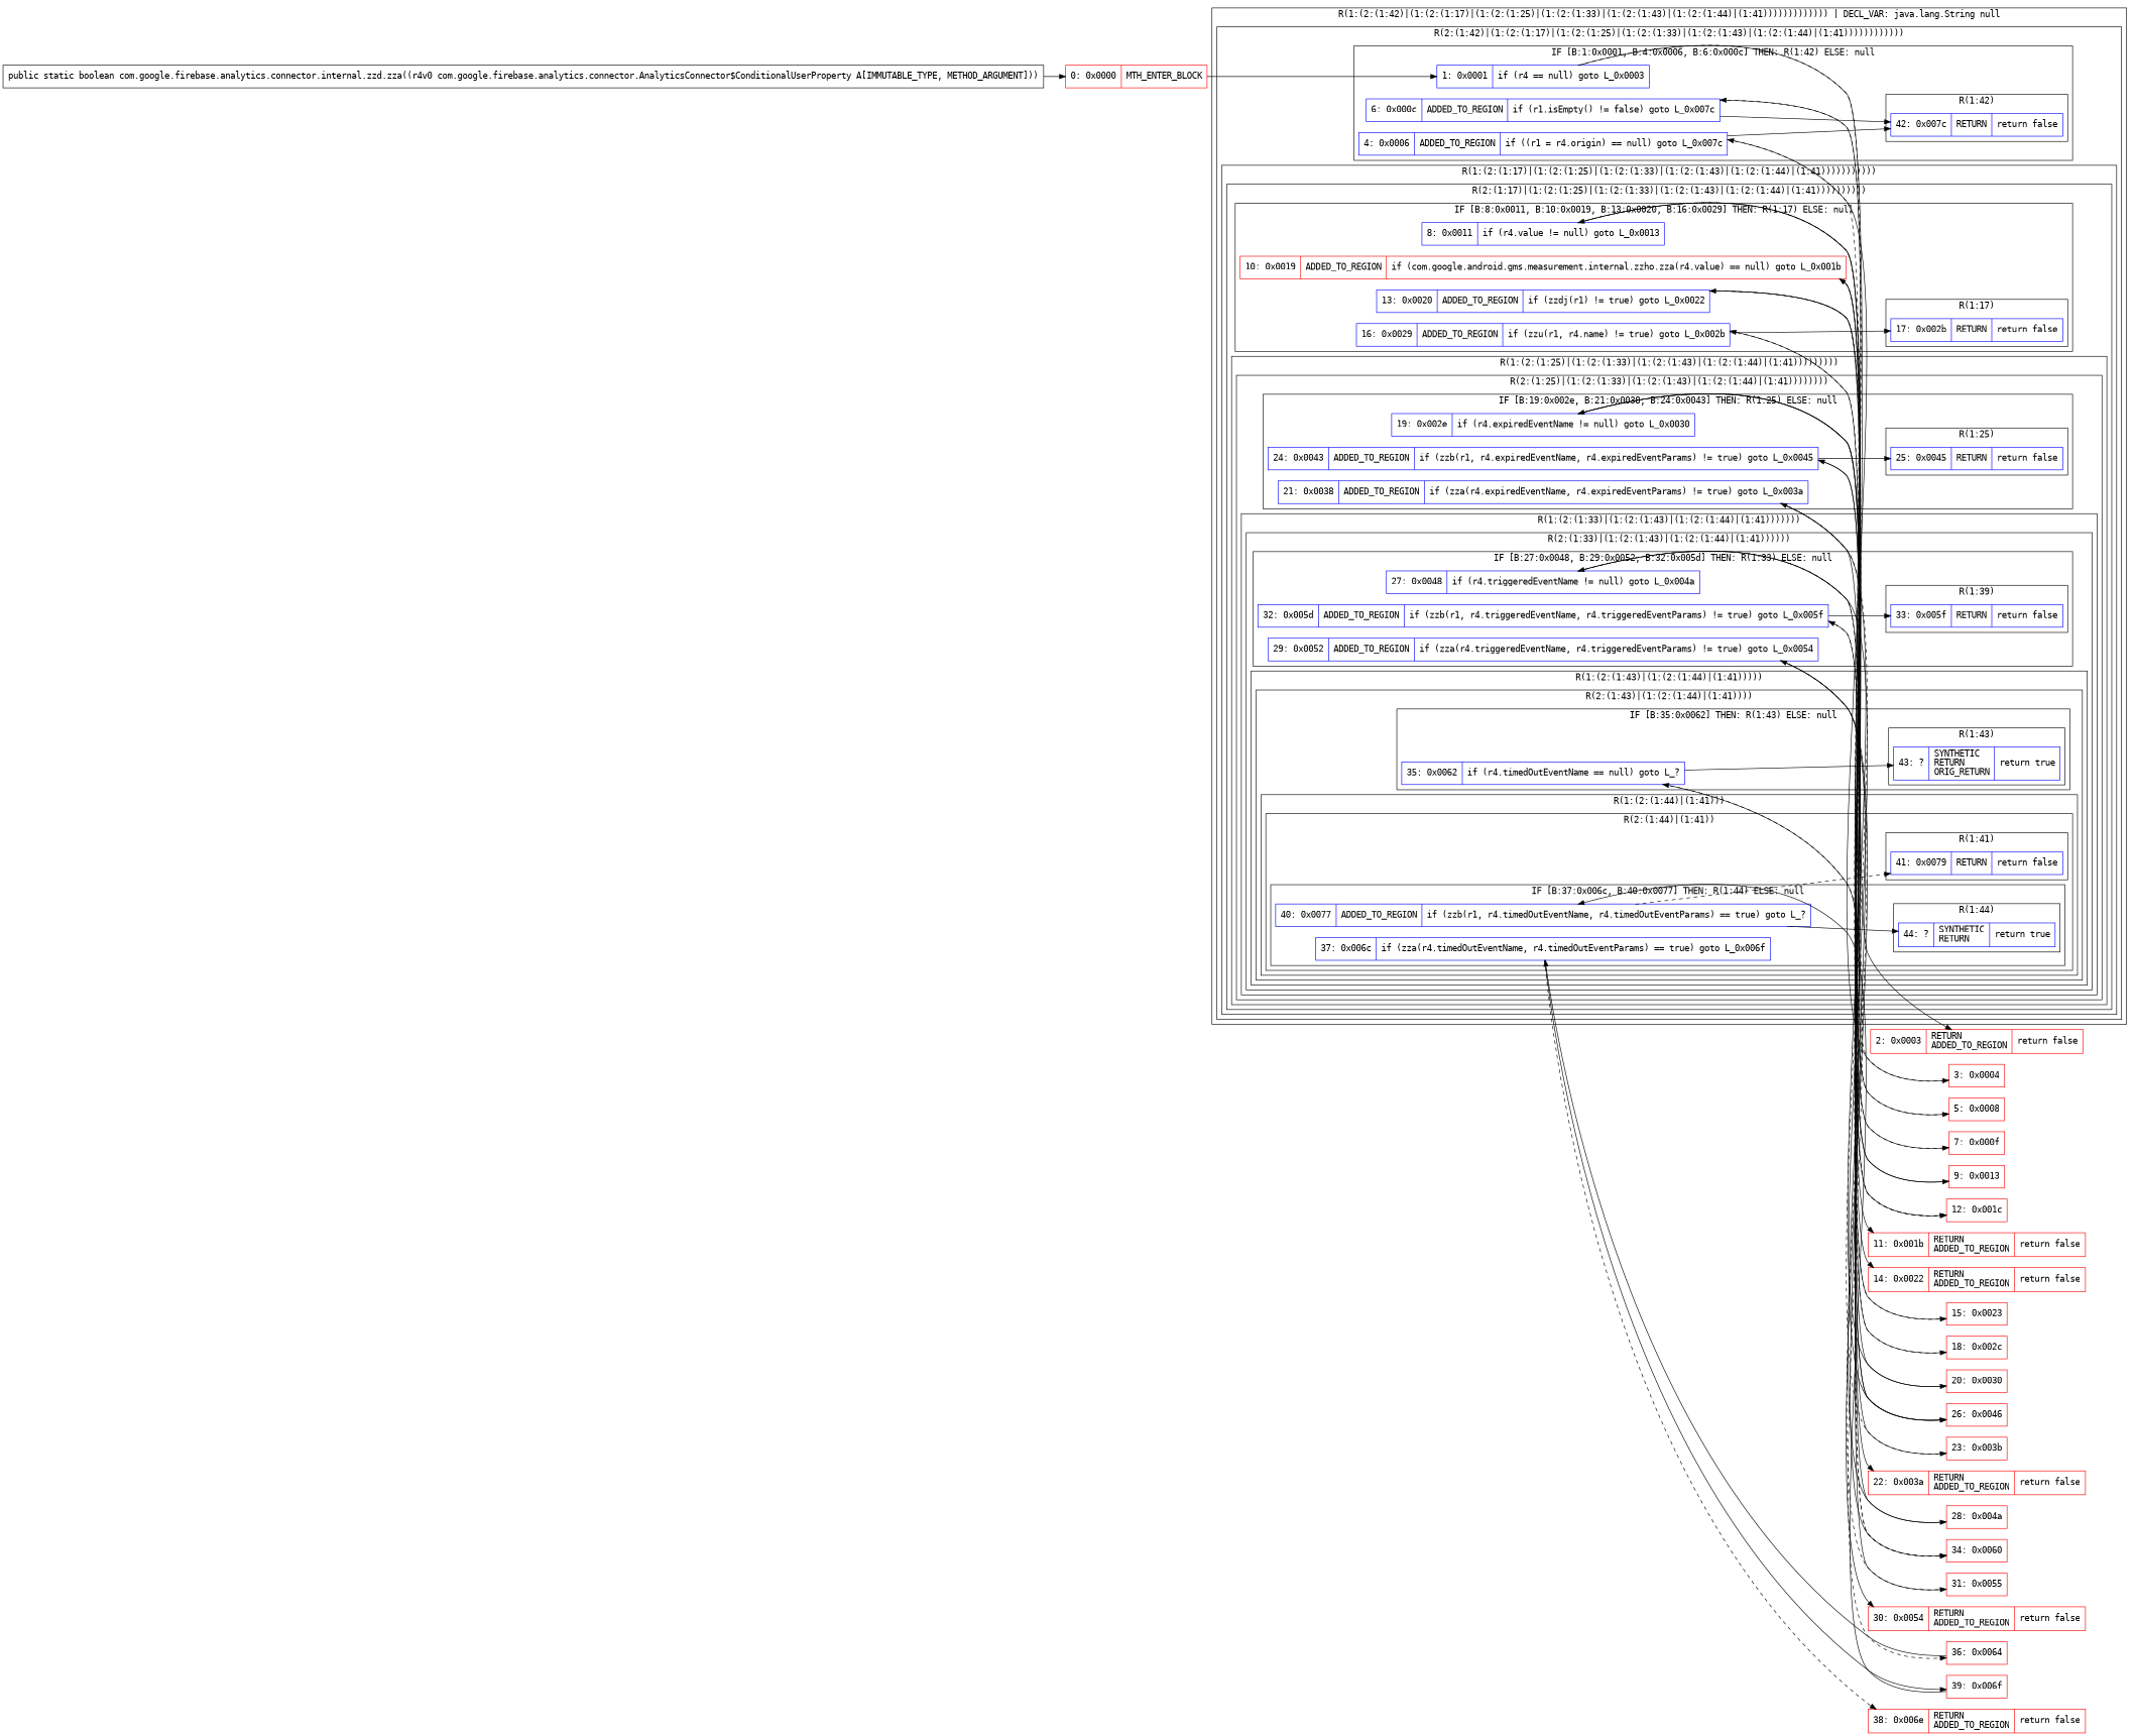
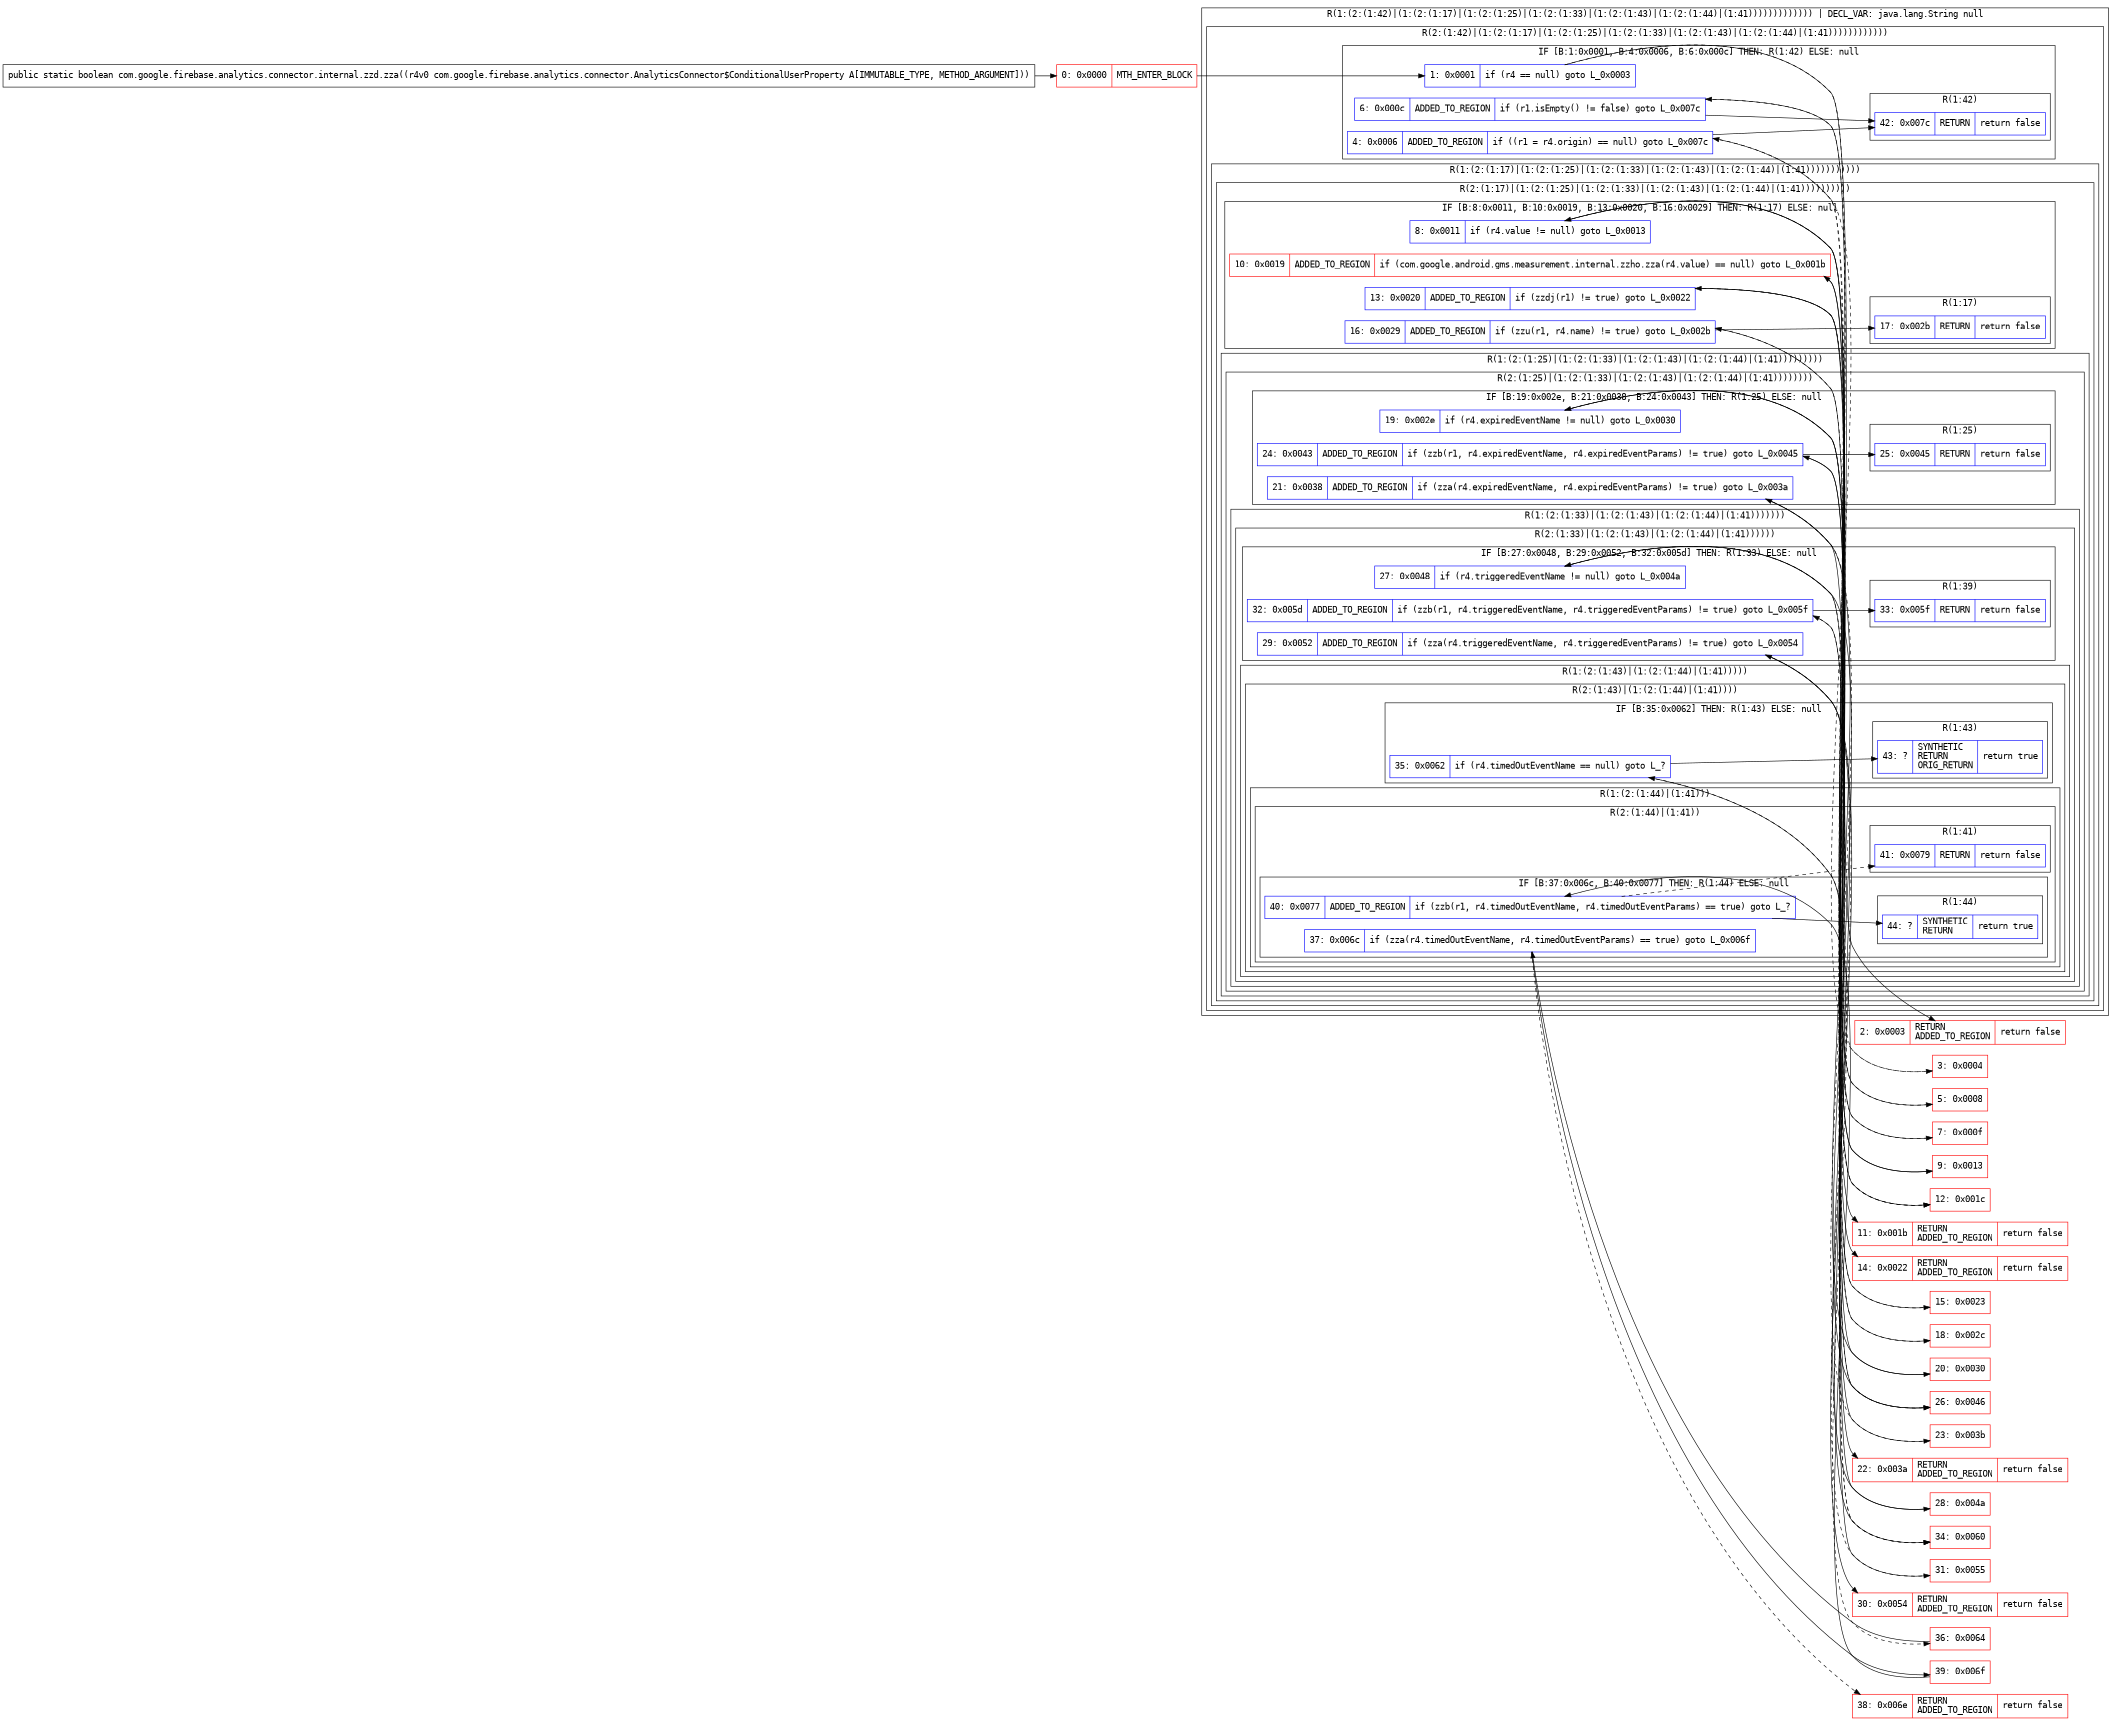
  digraph {
    fontname="DejaVu Sans Mono"
    rankdir=LR
    node [color=red fontname="DejaVu Sans Mono" shape=record]
    edge [fontname="DejaVu Sans Mono"]
    n1 [color=blue label="{42\:\ 0x007c|RETURN\l|return false\l}"]
    n2 [color=blue label="{1\:\ 0x0001|if (r4 == null) goto L_0x0003\l}"]
    n3 [color=blue label="{4\:\ 0x0006|ADDED_TO_REGION\l|if ((r1 = r4.origin) == null) goto L_0x007c\l}"]
    n4 [color=blue label="{6\:\ 0x000c|ADDED_TO_REGION\l|if (r1.isEmpty() != false) goto L_0x007c\l}"]
    n5 [color=blue label="{17\:\ 0x002b|RETURN\l|return false\l}"]
    n6 [color=blue label="{8\:\ 0x0011|if (r4.value != null) goto L_0x0013\l}"]
    n7 [label="{10\:\ 0x0019|ADDED_TO_REGION\l|if (com.google.android.gms.measurement.internal.zzho.zza(r4.value) == null) goto L_0x001b\l}"]
    n8 [color=blue label="{13\:\ 0x0020|ADDED_TO_REGION\l|if (zzdj(r1) != true) goto L_0x0022\l}"]
    n9 [color=blue label="{16\:\ 0x0029|ADDED_TO_REGION\l|if (zzu(r1, r4.name) != true) goto L_0x002b\l}"]
    n10 [color=blue label="{25\:\ 0x0045|RETURN\l|return false\l}"]
    n11 [color=blue label="{19\:\ 0x002e|if (r4.expiredEventName != null) goto L_0x0030\l}"]
    n12 [color=blue label="{21\:\ 0x0038|ADDED_TO_REGION\l|if (zza(r4.expiredEventName, r4.expiredEventParams) != true) goto L_0x003a\l}"]
    n13 [color=blue label="{24\:\ 0x0043|ADDED_TO_REGION\l|if (zzb(r1, r4.expiredEventName, r4.expiredEventParams) != true) goto L_0x0045\l}"]
    n14 [color=blue label="{33\:\ 0x005f|RETURN\l|return false\l}"]
    n15 [color=blue label="{27\:\ 0x0048|if (r4.triggeredEventName != null) goto L_0x004a\l}"]
    n16 [color=blue label="{29\:\ 0x0052|ADDED_TO_REGION\l|if (zza(r4.triggeredEventName, r4.triggeredEventParams) != true) goto L_0x0054\l}"]
    n17 [color=blue label="{32\:\ 0x005d|ADDED_TO_REGION\l|if (zzb(r1, r4.triggeredEventName, r4.triggeredEventParams) != true) goto L_0x005f\l}"]
    n18 [color=blue label="{43\:\ ?|SYNTHETIC\lRETURN\lORIG_RETURN\l|return true\l}"]
    n19 [color=blue label="{35\:\ 0x0062|if (r4.timedOutEventName == null) goto L_?\l}"]
    n20 [color=blue label="{44\:\ ?|SYNTHETIC\lRETURN\l|return true\l}"]
    n21 [color=blue label="{37\:\ 0x006c|if (zza(r4.timedOutEventName, r4.timedOutEventParams) == true) goto L_0x006f\l}"]
    n22 [color=blue label="{40\:\ 0x0077|ADDED_TO_REGION\l|if (zzb(r1, r4.timedOutEventName, r4.timedOutEventParams) == true) goto L_?\l}"]
    n23 [color=blue label="{41\:\ 0x0079|RETURN\l|return false\l}"]
    n24 [label="{2\:\ 0x0003|RETURN\lADDED_TO_REGION\l|return false\l}"]
    n25 [label="{3\:\ 0x0004}"]
    n26 [label="{5\:\ 0x0008}"]
    n27 [label="{7\:\ 0x000f}"]
    n28 [label="{9\:\ 0x0013}"]
    n29 [label="{12\:\ 0x001c}"]
    n30 [label="{11\:\ 0x001b|RETURN\lADDED_TO_REGION\l|return false\l}"]
    n31 [label="{14\:\ 0x0022|RETURN\lADDED_TO_REGION\l|return false\l}"]
    n32 [label="{15\:\ 0x0023}"]
    n33 [label="{18\:\ 0x002c}"]
    n34 [label="{20\:\ 0x0030}"]
    n35 [label="{26\:\ 0x0046}"]
    n36 [label="{22\:\ 0x003a|RETURN\lADDED_TO_REGION\l|return false\l}"]
    n37 [label="{23\:\ 0x003b}"]
    n38 [label="{28\:\ 0x004a}"]
    n39 [label="{34\:\ 0x0060}"]
    n40 [label="{30\:\ 0x0054|RETURN\lADDED_TO_REGION\l|return false\l}"]
    n41 [label="{31\:\ 0x0055}"]
    n42 [label="{36\:\ 0x0064}"]
    n43 [label="{38\:\ 0x006e|RETURN\lADDED_TO_REGION\l|return false\l}"]
    n44 [label="{39\:\ 0x006f}"]
    n45 [label="{0\:\ 0x0000|MTH_ENTER_BLOCK\l}"]
    n46 [label="{public static boolean com.google.firebase.analytics.connector.internal.zzd.zza((r4v0 com.google.firebase.analytics.connector.AnalyticsConnector$ConditionalUserProperty A[IMMUTABLE_TYPE, METHOD_ARGUMENT])) }" color=""]
    subgraph cluster_1 {
      label="R(1:(2:(1:42)|(1:(2:(1:17)|(1:(2:(1:25)|(1:(2:(1:33)|(1:(2:(1:43)|(1:(2:(1:44)|(1:41))))))))))))) | DECL_VAR: java.lang.String null\l"
      subgraph cluster_2 {
        label="R(2:(1:42)|(1:(2:(1:17)|(1:(2:(1:25)|(1:(2:(1:33)|(1:(2:(1:43)|(1:(2:(1:44)|(1:41))))))))))))"
        subgraph cluster_3 {
          label="IF [B:1:0x0001, B:4:0x0006, B:6:0x000c] THEN: R(1:42) ELSE: null"
          n2
          n3
          n4
          subgraph cluster_4 {
            label="R(1:42)"
            n1
          }
        }
        subgraph cluster_5 {
          label="R(1:(2:(1:17)|(1:(2:(1:25)|(1:(2:(1:33)|(1:(2:(1:43)|(1:(2:(1:44)|(1:41)))))))))))"
          subgraph cluster_6 {
            label="R(2:(1:17)|(1:(2:(1:25)|(1:(2:(1:33)|(1:(2:(1:43)|(1:(2:(1:44)|(1:41))))))))))"
            subgraph cluster_7 {
              label="IF [B:8:0x0011, B:10:0x0019, B:13:0x0020, B:16:0x0029] THEN: R(1:17) ELSE: null"
              n6
              n7
              n8
              n9
              subgraph cluster_8 {
                label="R(1:17)"
                n5
              }
            }
            subgraph cluster_9 {
              label="R(1:(2:(1:25)|(1:(2:(1:33)|(1:(2:(1:43)|(1:(2:(1:44)|(1:41)))))))))"
              subgraph cluster_10 {
                label="R(2:(1:25)|(1:(2:(1:33)|(1:(2:(1:43)|(1:(2:(1:44)|(1:41))))))))"
                subgraph cluster_11 {
                  label="IF [B:19:0x002e, B:21:0x0038, B:24:0x0043] THEN: R(1:25) ELSE: null"
                  n11
                  n12
                  n13
                  subgraph cluster_12 {
                    label="R(1:25)"
                    n10
                  }
                }
                subgraph cluster_13 {
                  label="R(1:(2:(1:33)|(1:(2:(1:43)|(1:(2:(1:44)|(1:41)))))))"
                  subgraph cluster_14 {
                    label="R(2:(1:33)|(1:(2:(1:43)|(1:(2:(1:44)|(1:41))))))"
                    subgraph cluster_15 {
                      label="IF [B:27:0x0048, B:29:0x0052, B:32:0x005d] THEN: R(1:33) ELSE: null"
                      n15
                      n16
                      n17
                      subgraph cluster_16 {
                        label="R(1:39)"
                        n14
                      }
                    }
                    subgraph cluster_17 {
                      label="R(1:(2:(1:43)|(1:(2:(1:44)|(1:41)))))"
                      subgraph cluster_18 {
                        label="R(2:(1:43)|(1:(2:(1:44)|(1:41))))"
                        subgraph cluster_19 {
                          label="IF [B:35:0x0062] THEN: R(1:43) ELSE: null"
                          n19
                          subgraph cluster_20 {
                            label="R(1:43)"
                            n18
                          }
                        }
                        subgraph cluster_21 {
                          label="R(1:(2:(1:44)|(1:41)))"
                          subgraph cluster_22 {
                            label="R(2:(1:44)|(1:41))"
                            subgraph cluster_23 {
                              label="IF [B:37:0x006c, B:40:0x0077] THEN: R(1:44) ELSE: null"
                              n21
                              n22
                              subgraph cluster_24 {
                                label="R(1:44)"
                                n20
                              }
                            }
                            subgraph cluster_25 {
                              label="R(1:41)"
                              n23
                            }
                          }
                        }
                      }
                    }
                  }
                }
              }
            }
          }
        }
      }
    }
    n2 -> n24
    n2 -> n25 [style=dashed]
    n3 -> n1
    n3 -> n26 [style=dashed]
    n4 -> n1
    n4 -> n27 [style=dashed]
    n6 -> n28
    n6 -> n29 [style=dashed]
-   n7 -> n29 [style=dashed]
+   n3 -> n29 [style=dashed]
    n7 -> n30
    n8 -> n31
    n8 -> n32 [style=dashed]
    n9 -> n5
    n9 -> n33 [style=dashed]
    n11 -> n34
-   n11 -> n35 [style=solid]
+   n11 -> n35 [style=dashed]
    n12 -> n36
    n12 -> n37 [style=dashed]
    n13 -> n10
    n13 -> n35 [style=solid]
    n15 -> n38
    n15 -> n39 [style=dashed]
    n16 -> n40
    n16 -> n41 [style=dashed]
    n17 -> n14
    n17 -> n39 [style=dashed]
    n19 -> n18
    n19 -> n42 [style=dashed]
    n21 -> n43 [style=dashed]
    n21 -> n44
    n22 -> n20
    n22 -> n23 [style=dashed]
-   n25 -> n3
+   n25 -> n3 [style=dashed]
    n26 -> n4
    n27 -> n6
    n28 -> n7
    n29 -> n8
    n32 -> n9
    n33 -> n11
    n34 -> n12
    n35 -> n15
    n37 -> n13
    n38 -> n16
    n39 -> n19
    n41 -> n17
    n42 -> n21
    n44 -> n22
    n45 -> n2
    n46 -> n45
  }
